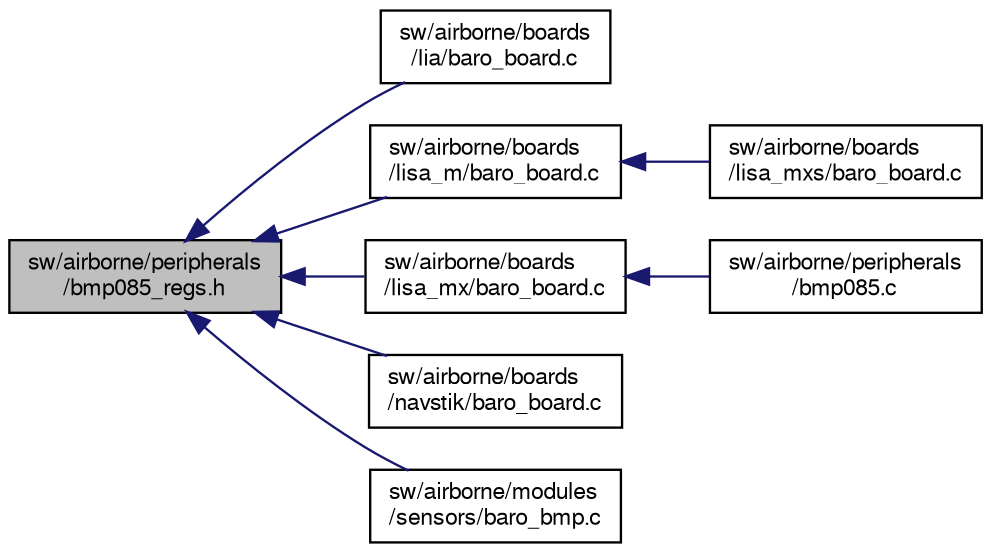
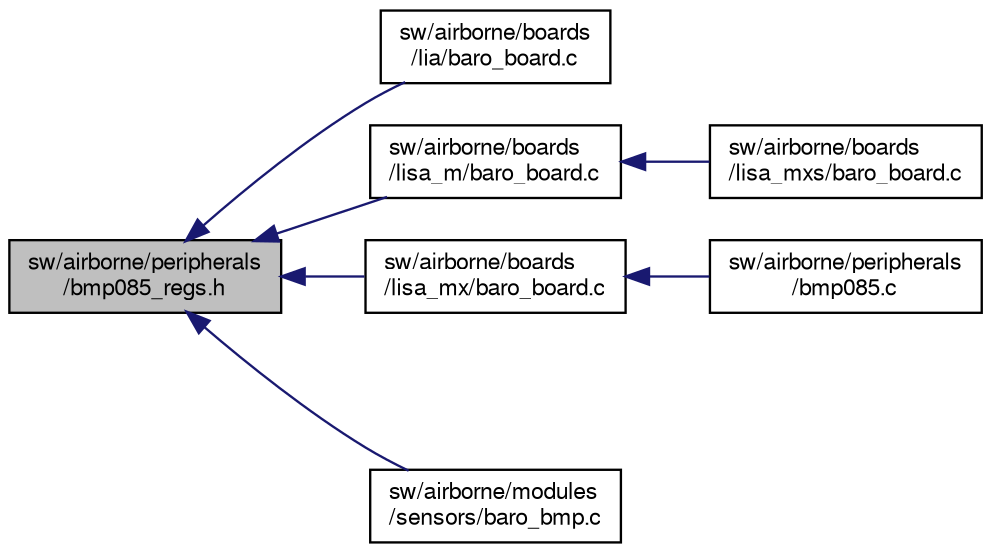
  digraph {
    rankdir=LR
    node [color=black fillcolor=white fontname=FreeSans fontsize=10 shape=record style=filled]
    edge [color=midnightblue dir=back fontname=FreeSans fontsize=10 labelfontname=FreeSans labelfontsize=10 style=solid]
    n1 [fillcolor=grey75 fontcolor=black height=0.2 label="sw/airborne/peripherals\l/bmp085_regs.h" width=0.4]
    n2 [height=0.2 label="sw/airborne/boards\l/lia/baro_board.c" width=0.4]
    n3 [height=0.2 label="sw/airborne/boards\l/lisa_m/baro_board.c" width=0.4]
    n4 [height=0.2 label="sw/airborne/boards\l/lisa_mx/baro_board.c" width=0.4]
-   n5 [height=0.2 label="sw/airborne/boards\l/navstik/baro_board.c" width=0.4]
    n6 [height=0.2 label="sw/airborne/modules\l/sensors/baro_bmp.c" width=0.4]
    n7 [height=0.2 label="sw/airborne/boards\l/lisa_mxs/baro_board.c" width=0.4]
    n8 [height=0.2 label="sw/airborne/peripherals\l/bmp085.c" width=0.4]
    n1 -> n2
    n1 -> n3
    n1 -> n4
-   n1 -> n5
    n1 -> n6
    n3 -> n7
    n4 -> n8
  }
